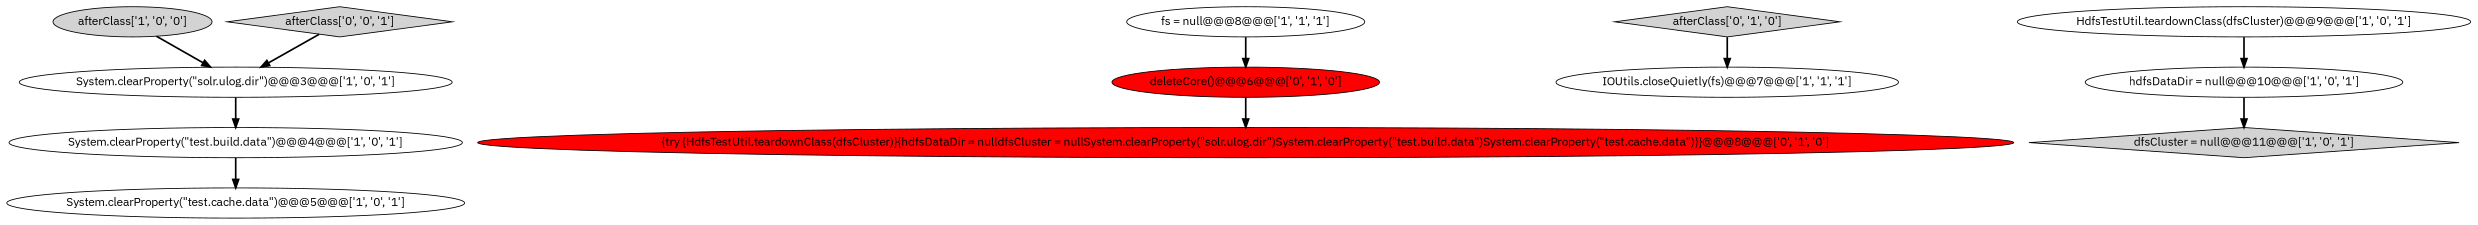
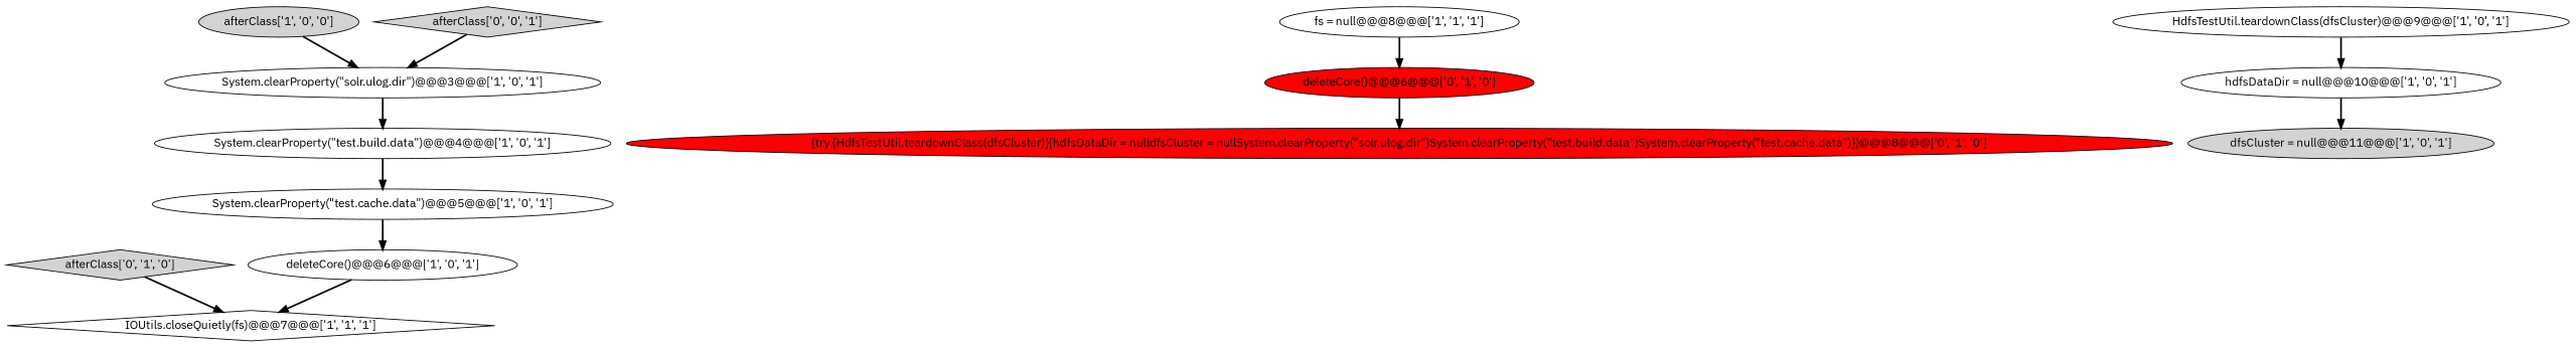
  digraph {
    fontname="IBM Plex Sans"
    node [fillcolor=white fontname="IBM Plex Sans" shape=ellipse style=filled]
    edge [fontname="IBM Plex Sans" style=bold]
    n1 [label="System.clearProperty(\"test.build.data\")@@@4@@@['1', '0', '1']"]
    n2 [label="System.clearProperty(\"test.cache.data\")@@@5@@@['1', '0', '1']"]
+   n3 [label="deleteCore()@@@6@@@['1', '0', '1']"]
    n4 [fillcolor=red label="{try {HdfsTestUtil.teardownClass(dfsCluster)}{hdfsDataDir = nulldfsCluster = nullSystem.clearProperty(\"solr.ulog.dir\")System.clearProperty(\"test.build.data\")System.clearProperty(\"test.cache.data\")}}@@@8@@@['0', '1', '0']"]
    n5 [fillcolor=lightgray label="afterClass['0', '1', '0']" shape=diamond]
-   n6 [label="IOUtils.closeQuietly(fs)@@@7@@@['1', '1', '1']"]
+   n6 [label="IOUtils.closeQuietly(fs)@@@7@@@['1', '1', '1']" shape=diamond]
    n7 [label="System.clearProperty(\"solr.ulog.dir\")@@@3@@@['1', '0', '1']"]
    n8 [fillcolor=lightgray label="afterClass['1', '0', '0']"]
-   n9 [fillcolor=lightgray label="dfsCluster = null@@@11@@@['1', '0', '1']" shape=diamond]
+   n9 [fillcolor=lightgray label="dfsCluster = null@@@11@@@['1', '0', '1']"]
    n10 [label="HdfsTestUtil.teardownClass(dfsCluster)@@@9@@@['1', '0', '1']"]
    n11 [label="hdfsDataDir = null@@@10@@@['1', '0', '1']"]
    n12 [label="fs = null@@@8@@@['1', '1', '1']"]
    n13 [fillcolor=red label="deleteCore()@@@6@@@['0', '1', '0']"]
    n14 [fillcolor=lightgray label="afterClass['0', '0', '1']" shape=diamond]
    n1 -> n2
+   n2 -> n3
+   n3 -> n6
    n5 -> n6
    n7 -> n1
    n8 -> n7
    n10 -> n11
    n11 -> n9
    n12 -> n13
    n13 -> n4
    n14 -> n7
  }
